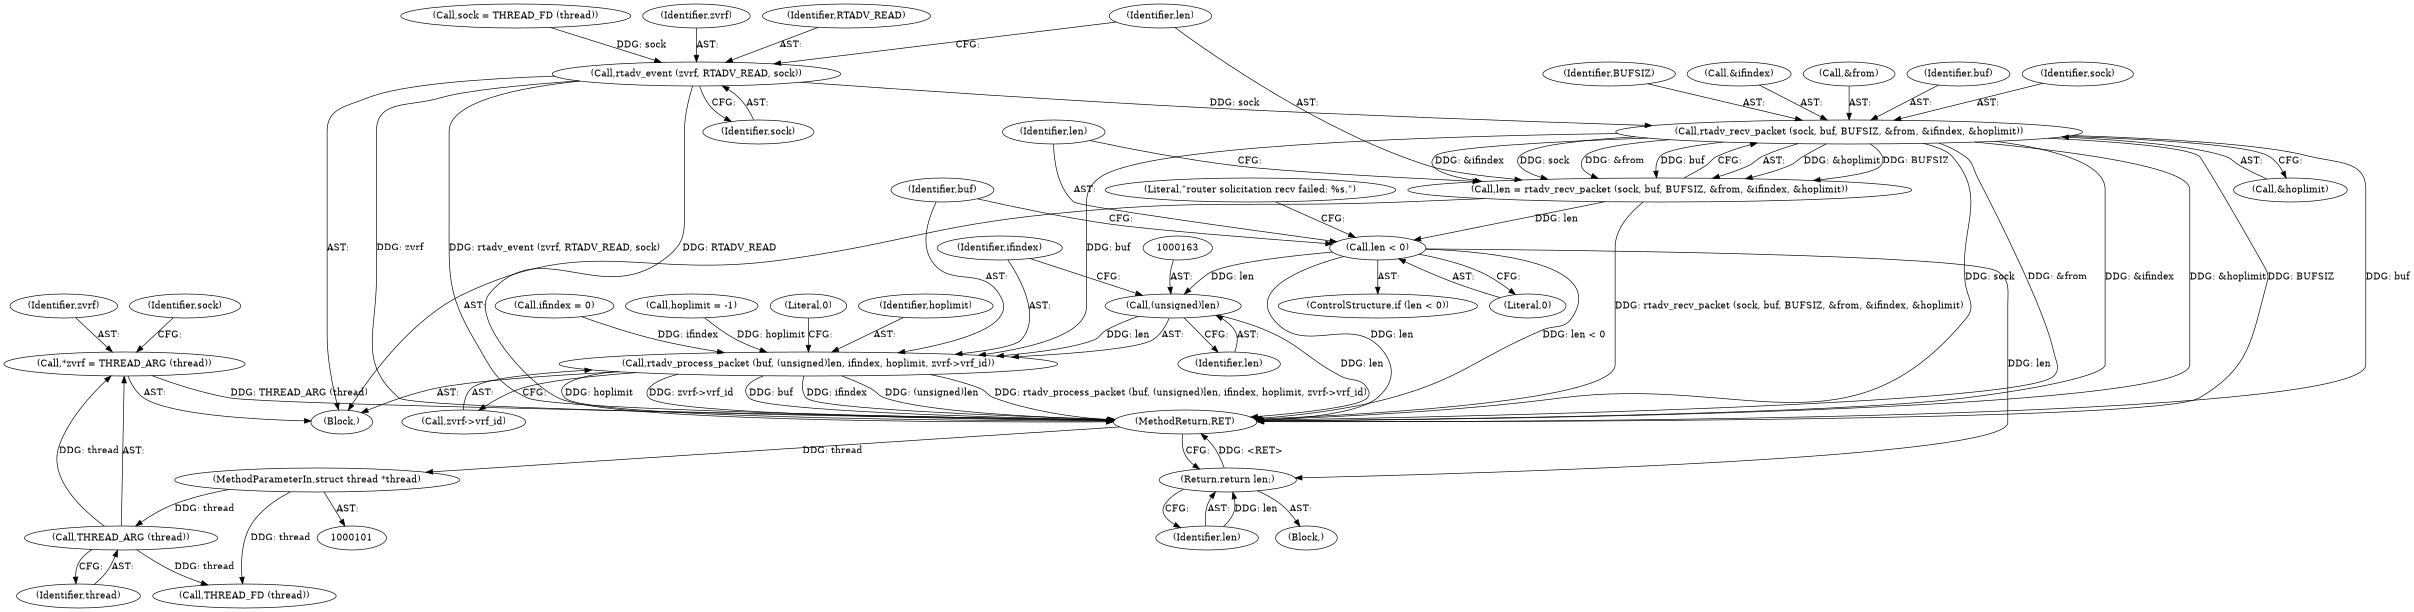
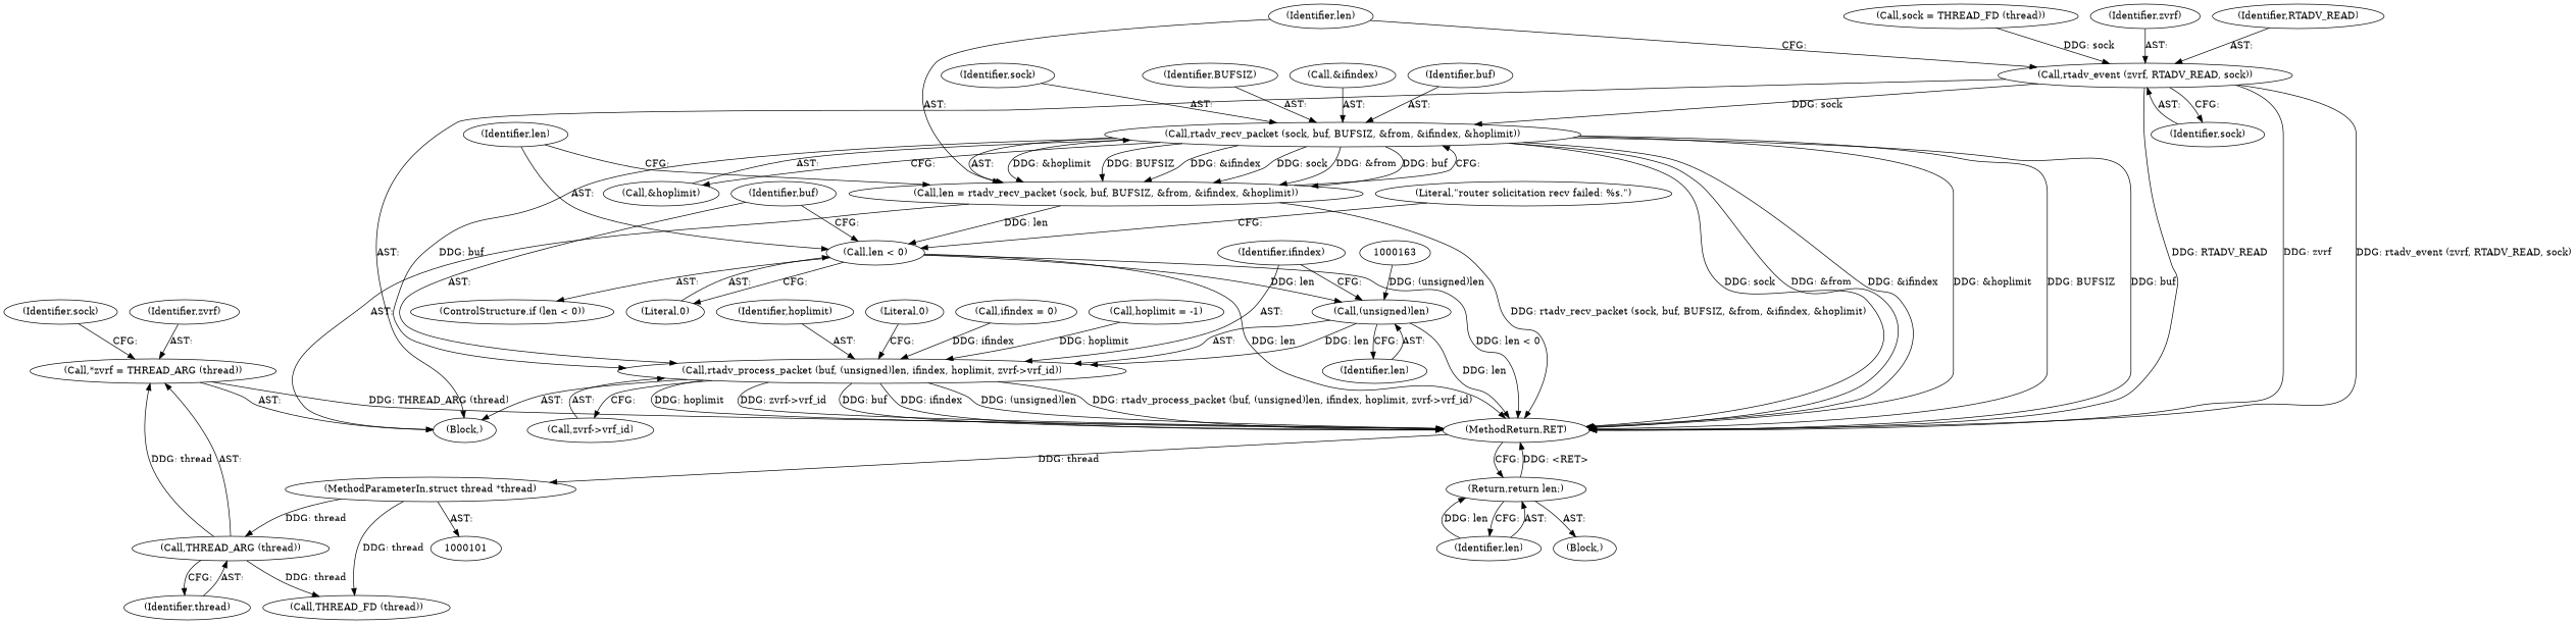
  digraph {
    n1 [label="(Call,*zvrf = THREAD_ARG (thread))"]
    n2 [label="(Block,)"]
    n3 [label="(MethodReturn,RET)"]
    n4 [label="(Call,THREAD_ARG (thread))"]
    n5 [label="(Call,THREAD_FD (thread))"]
    n6 [label="(Identifier,thread)"]
    n7 [label="(Call,rtadv_event (zvrf, RTADV_READ, sock))"]
    n8 [label="(Call,rtadv_recv_packet (sock, buf, BUFSIZ, &from, &ifindex, &hoplimit))"]
    n9 [label="(Identifier,sock)"]
    n10 [label="(MethodParameterIn,struct thread *thread)"]
    n11 [label="(Return,return len;)"]
    1000101
    n13 [label="(Call,len = rtadv_recv_packet (sock, buf, BUFSIZ, &from, &ifindex, &hoplimit))"]
    n14 [label="(Call,rtadv_process_packet (buf, (unsigned)len, ifindex, hoplimit, zvrf->vrf_id))"]
    n15 [label="(Call,&hoplimit)"]
    n16 [label="(Call,len < 0)"]
    n17 [label="(Call,zvrf->vrf_id)"]
    n18 [label="(Call,(unsigned)len)"]
    n19 [label="(Literal,0)"]
    n20 [label="(ControlStructure,if (len < 0))"]
    n21 [label="(Identifier,len)"]
    n22 [label="(Block,)"]
    n23 [label="(Identifier,len)"]
-   n24 [label="(Call,&from)"]
    n25 [label="(Identifier,buf)"]
    n26 [label="(Identifier,buf)"]
    n27 [label="(Identifier,zvrf)"]
    n28 [label="(Identifier,sock)"]
    n29 [label="(Literal,\"router solicitation recv failed: %s.\")"]
    n30 [label="(Identifier,hoplimit)"]
    n31 [label="(Identifier,zvrf)"]
    n32 [label="(Identifier,sock)"]
    n33 [label="(Identifier,BUFSIZ)"]
    n34 [label="(Call,&ifindex)"]
    n35 [label="(Literal,0)"]
    n36 [label="(Identifier,len)"]
    n37 [label="(Identifier,RTADV_READ)"]
    n38 [label="(Call,ifindex = 0)"]
    n39 [label="(Call,hoplimit = -1)"]
    n40 [label="(Call,sock = THREAD_FD (thread))"]
    n41 [label="(Identifier,len)"]
    n42 [label="(Identifier,ifindex)"]
    1000163
    n1 -> n2 [label="AST: "]
    n1 -> n3 [label="DDG: THREAD_ARG (thread)"]
    n3 -> n10 [label="DDG: thread"]
    n3 -> n11 [label="CFG: "]
    n4 -> n1 [label="AST: "]
    n4 -> n1 [label="DDG: thread"]
    n4 -> n5 [label="DDG: thread"]
    n4 -> n6 [label="CFG: "]
    n6 -> n4 [label="AST: "]
    n7 -> n2 [label="AST: "]
    n7 -> n3 [label="DDG: zvrf"]
    n7 -> n3 [label="DDG: rtadv_event (zvrf, RTADV_READ, sock)"]
    n7 -> n3 [label="DDG: RTADV_READ"]
    n7 -> n8 [label="DDG: sock"]
    n7 -> n9 [label="CFG: "]
    n8 -> n3 [label="DDG: BUFSIZ"]
    n8 -> n3 [label="DDG: buf"]
    n8 -> n3 [label="DDG: sock"]
    n8 -> n3 [label="DDG: &from"]
    n8 -> n3 [label="DDG: &ifindex"]
    n8 -> n3 [label="DDG: &hoplimit"]
    n8 -> n13 [label="AST: "]
    n8 -> n13 [label="DDG: &hoplimit"]
    n8 -> n13 [label="DDG: BUFSIZ"]
    n8 -> n13 [label="DDG: &ifindex"]
    n8 -> n13 [label="DDG: sock"]
    n8 -> n13 [label="DDG: &from"]
    n8 -> n13 [label="DDG: buf"]
    n8 -> n14 [label="DDG: buf"]
    n8 -> n15 [label="CFG: "]
    n9 -> n7 [label="AST: "]
    n10 -> n4 [label="DDG: thread"]
    n10 -> n5 [label="DDG: thread"]
    n10 -> 1000101 [label="AST: "]
    n11 -> n3 [label="DDG: <RET>"]
    n11 -> n21 [label="CFG: "]
    n11 -> n22 [label="AST: "]
    n13 -> n2 [label="AST: "]
    n13 -> n3 [label="DDG: rtadv_recv_packet (sock, buf, BUFSIZ, &from, &ifindex, &hoplimit)"]
    n13 -> n8 [label="CFG: "]
    n13 -> n16 [label="DDG: len"]
    n14 -> n2 [label="AST: "]
    n14 -> n3 [label="DDG: (unsigned)len"]
    n14 -> n3 [label="DDG: rtadv_process_packet (buf, (unsigned)len, ifindex, hoplimit, zvrf->vrf_id)"]
    n14 -> n3 [label="DDG: hoplimit"]
    n14 -> n3 [label="DDG: zvrf->vrf_id"]
    n14 -> n3 [label="DDG: buf"]
    n14 -> n3 [label="DDG: ifindex"]
    n14 -> n17 [label="CFG: "]
    n15 -> n8 [label="AST: "]
    n16 -> n3 [label="DDG: len"]
    n16 -> n3 [label="DDG: len < 0"]
-   n16 -> n11 [label="DDG: len"]
    n16 -> n18 [label="DDG: len"]
    n16 -> n19 [label="CFG: "]
    n16 -> n20 [label="AST: "]
    n17 -> n14 [label="AST: "]
    n18 -> n3 [label="DDG: len"]
    n18 -> n14 [label="AST: "]
    n18 -> n14 [label="DDG: len"]
    n18 -> n23 [label="CFG: "]
    n19 -> n16 [label="AST: "]
    n21 -> n11 [label="AST: "]
    n21 -> n11 [label="DDG: len"]
    n23 -> n18 [label="AST: "]
-   n24 -> n8 [label="AST: "]
    n25 -> n14 [label="AST: "]
    n25 -> n16 [label="CFG: "]
    n26 -> n8 [label="AST: "]
    n27 -> n7 [label="AST: "]
    n28 -> n1 [label="CFG: "]
    n29 -> n16 [label="CFG: "]
    n30 -> n14 [label="AST: "]
    n31 -> n1 [label="AST: "]
    n32 -> n8 [label="AST: "]
    n33 -> n8 [label="AST: "]
    n34 -> n8 [label="AST: "]
    n35 -> n14 [label="CFG: "]
    n36 -> n7 [label="CFG: "]
    n36 -> n13 [label="AST: "]
    n37 -> n7 [label="AST: "]
    n38 -> n14 [label="DDG: ifindex"]
    n39 -> n14 [label="DDG: hoplimit"]
    n40 -> n7 [label="DDG: sock"]
    n41 -> n13 [label="CFG: "]
    n41 -> n16 [label="AST: "]
    n42 -> n14 [label="AST: "]
    n42 -> n18 [label="CFG: "]
-   1000163 -> n18 [label="AST: "]
+   1000163 -> n18 [label="DDG: (unsigned)len"]
  }
